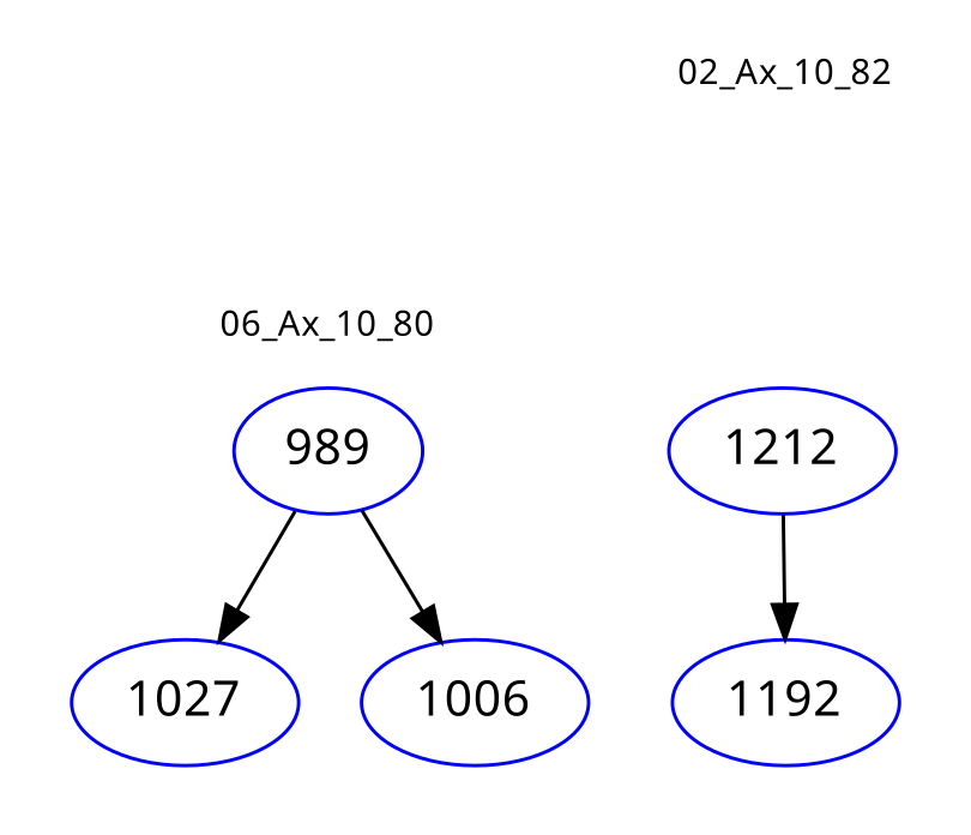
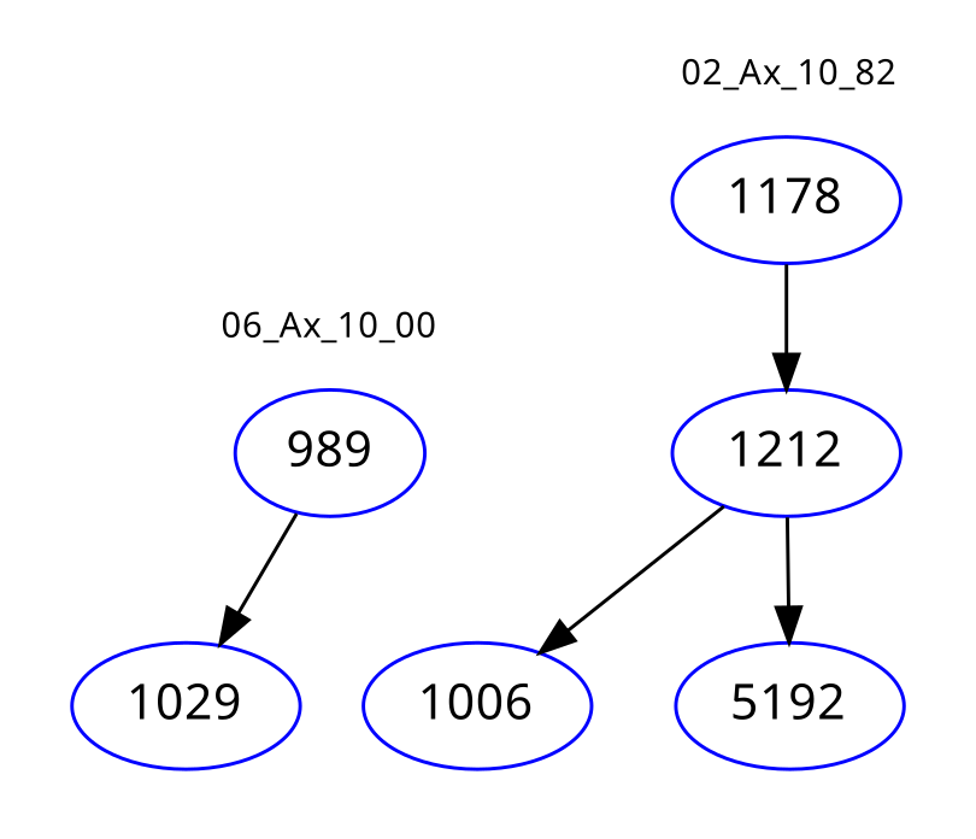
  digraph {
    fontname="Noto Sans"
    node [color=blue fontname="Noto Sans"]
    edge [color=black fontname="Noto Sans"]
    n1 [label=989]
    n2 [label=1006]
-   n3 [label=1027]
+   n3 [label=1029]
+   n4 [label=1178]
    n5 [label=1212]
-   n6 [label=1192]
+   n6 [label=5192]
    subgraph cluster_1 {
      color=white
      fontsize=10
-     label="06_Ax_10_80"
+     label="06_Ax_10_00"
      n1
      n2
      n3
    }
    subgraph cluster_2 {
      color=white
      fontsize=10
      label="02_Ax_10_82"
+     n4
      n5
      n6
    }
-   n1 -> n2
+   n5 -> n2
    n1 -> n3
+   n4 -> n5
    n5 -> n6
  }
